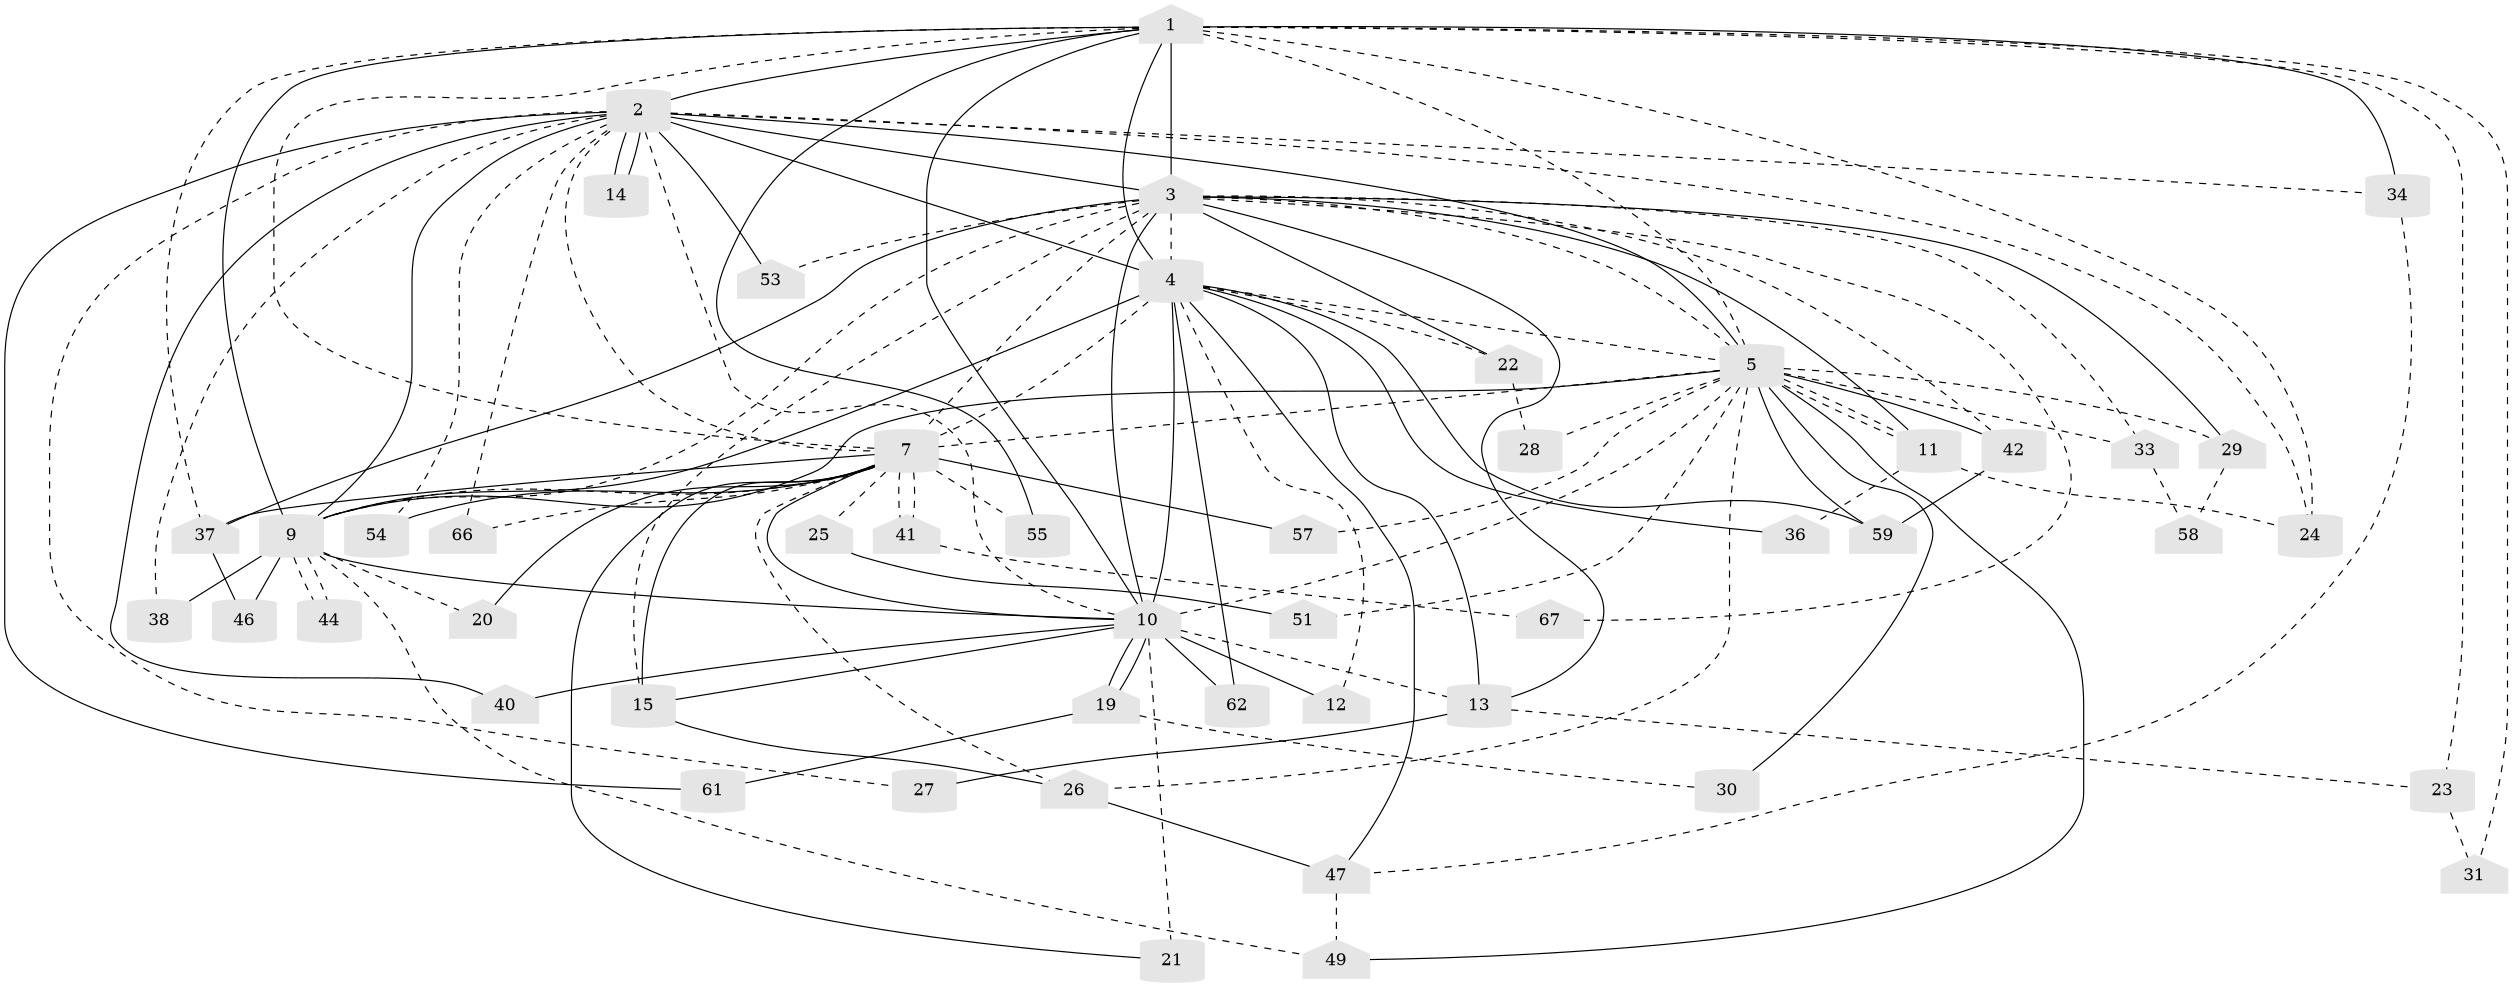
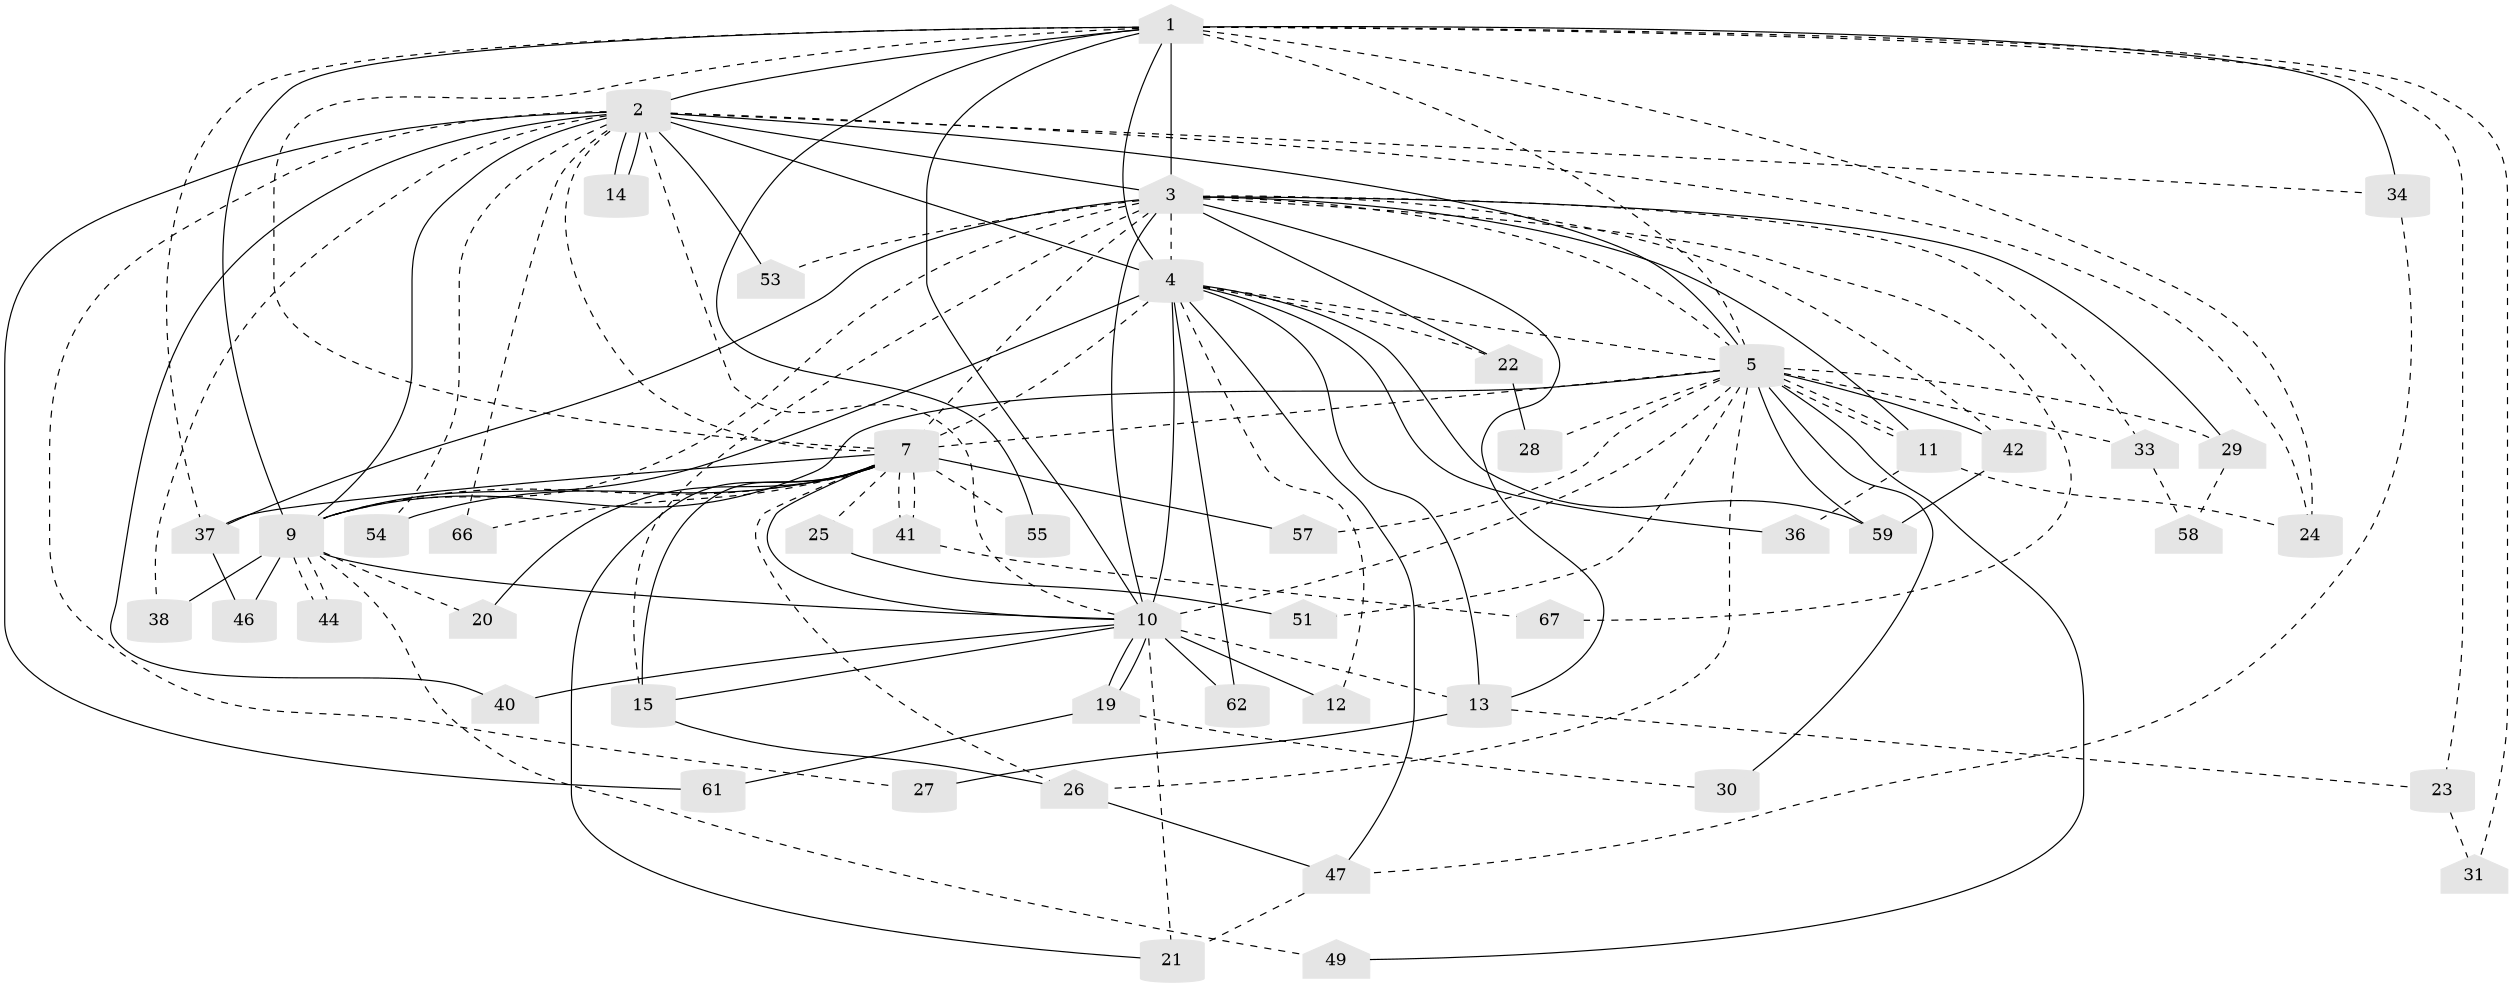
  graph {
    node [color=gray90 shape=house style=filled]
    edge [style=dashed]
    1 [super="+62"]
    2 [shape=cylinder super="+60"]
    3 [super="+8"]
    4 [shape=cylinder super="+6"]
    5 [shape=cylinder super="+16"]
    7 [shape=cylinder super="+18"]
    9 [shape=cylinder super="+65"]
    10 [super="+35"]
    23 [shape=cylinder]
    24 [shape=cylinder super="+39"]
    31
    34 [shape=cylinder]
    37 [super="+43"]
    55 [shape=cylinder]
    14 [shape=cylinder]
    27 [shape=cylinder]
    38 [shape=cylinder]
    40
    53
    54 [shape=cylinder]
    61 [shape=cylinder]
    66
    11 [shape=cylinder super="+17"]
    13 [shape=cylinder super="+46"]
    15 [shape=cylinder super="+48"]
    22
    29
    33
    42 [shape=cylinder super="+56"]
    67
    12
    n32 [label=62 shape=cylinder]
    36
    47 [super="+50"]
    59 [super="+63"]
    26 [super="+52"]
    28 [shape=cylinder]
    30 [shape=cylinder]
    49 [super="+64"]
    51
    57
    20
    21 [shape=cylinder]
    25
    41
    44 [shape=cylinder]
    n47 [label=46 shape=cylinder]
    19
    58
    1 -- 2 [style=solid]
    1 -- 3 [style=solid weight=2]
    1 -- 4 [style=solid weight=2]
    1 -- 5 [weight=2]
    1 -- 7
    1 -- 9 [style=solid]
    1 -- 10 [style=solid]
    1 -- 23
    1 -- 24 [weight=2]
    1 -- 31
    1 -- 34 [style=solid]
    1 -- 37
    1 -- 55 [style=solid]
    2 -- 3 [style=solid weight=2]
    2 -- 4 [style=solid weight=2]
    2 -- 5 [style=solid]
    2 -- 7
    2 -- 9 [style=solid]
    2 -- 10
    2 -- 24
    2 -- 34
    2 -- 14 [style=solid]
    2 -- 14 [style=solid]
    2 -- 27
    2 -- 38
    2 -- 40 [style=solid]
    2 -- 53 [style=solid]
    2 -- 54
    2 -- 61 [style=solid]
    2 -- 66
    3 -- 4 [weight=4]
    3 -- 5 [weight=2]
    3 -- 7 [weight=2]
    3 -- 9 [weight=3]
    3 -- 10 [style=solid weight=2]
    3 -- 37 [style=solid]
    3 -- 53
    3 -- 11 [style=solid]
    3 -- 13 [style=solid]
    3 -- 15
    3 -- 22 [style=solid]
    3 -- 29 [style=solid]
    3 -- 33
    3 -- 42
    3 -- 67
    4 -- 5 [weight=2]
    4 -- 7 [weight=3]
    4 -- 9 [style=solid weight=2]
    4 -- 10 [style=solid weight=2]
    4 -- 13 [style=solid]
    4 -- 22
    4 -- 12
    4 -- n32 [style=solid]
    4 -- 36 [style=solid]
    4 -- 47 [style=solid]
    4 -- 59 [style=solid]
    5 -- 7
    5 -- 9 [style=solid]
    5 -- 10 [weight=2]
    5 -- 11
    5 -- 11
    5 -- 29
    5 -- 33
    5 -- 42 [style=solid weight=2]
    5 -- 59 [style=solid]
    5 -- 26
    5 -- 28
    5 -- 30 [style=solid]
    5 -- 49 [style=solid]
    5 -- 51
    5 -- 57
    7 -- 9
    7 -- 10 [style=solid]
    7 -- 37 [style=solid]
    7 -- 55
    7 -- 54 [style=solid]
    7 -- 66
    7 -- 15 [style=solid]
    7 -- 26
    7 -- 57 [style=solid]
    7 -- 20 [style=solid]
    7 -- 21 [style=solid]
    7 -- 25
    7 -- 41
    7 -- 41
    9 -- 10 [style=solid]
    9 -- 38 [style=solid]
    9 -- 49
    9 -- 20
    9 -- 44
    9 -- 44
    9 -- n47 [style=solid]
    10 -- 40 [style=solid]
    10 -- 13
    10 -- 15 [style=solid]
    10 -- 12 [style=solid]
    10 -- n32 [style=solid]
    10 -- 21
    10 -- 19 [style=solid]
    10 -- 19 [style=solid]
    23 -- 31
    34 -- 47
    37 -- n47 [style=solid]
    11 -- 24
    11 -- 36
    13 -- 23
    13 -- 27 [style=solid]
    15 -- 26 [style=solid]
-   22 -- 28
+   22 -- 28 [style=solid]
    29 -- 58
    33 -- 58
    42 -- 59 [style=solid]
-   47 -- 49
+   47 -- 21
    26 -- 47 [style=solid]
    25 -- 51 [style=solid]
    41 -- 67
    19 -- 61 [style=solid]
    19 -- 30
  }
